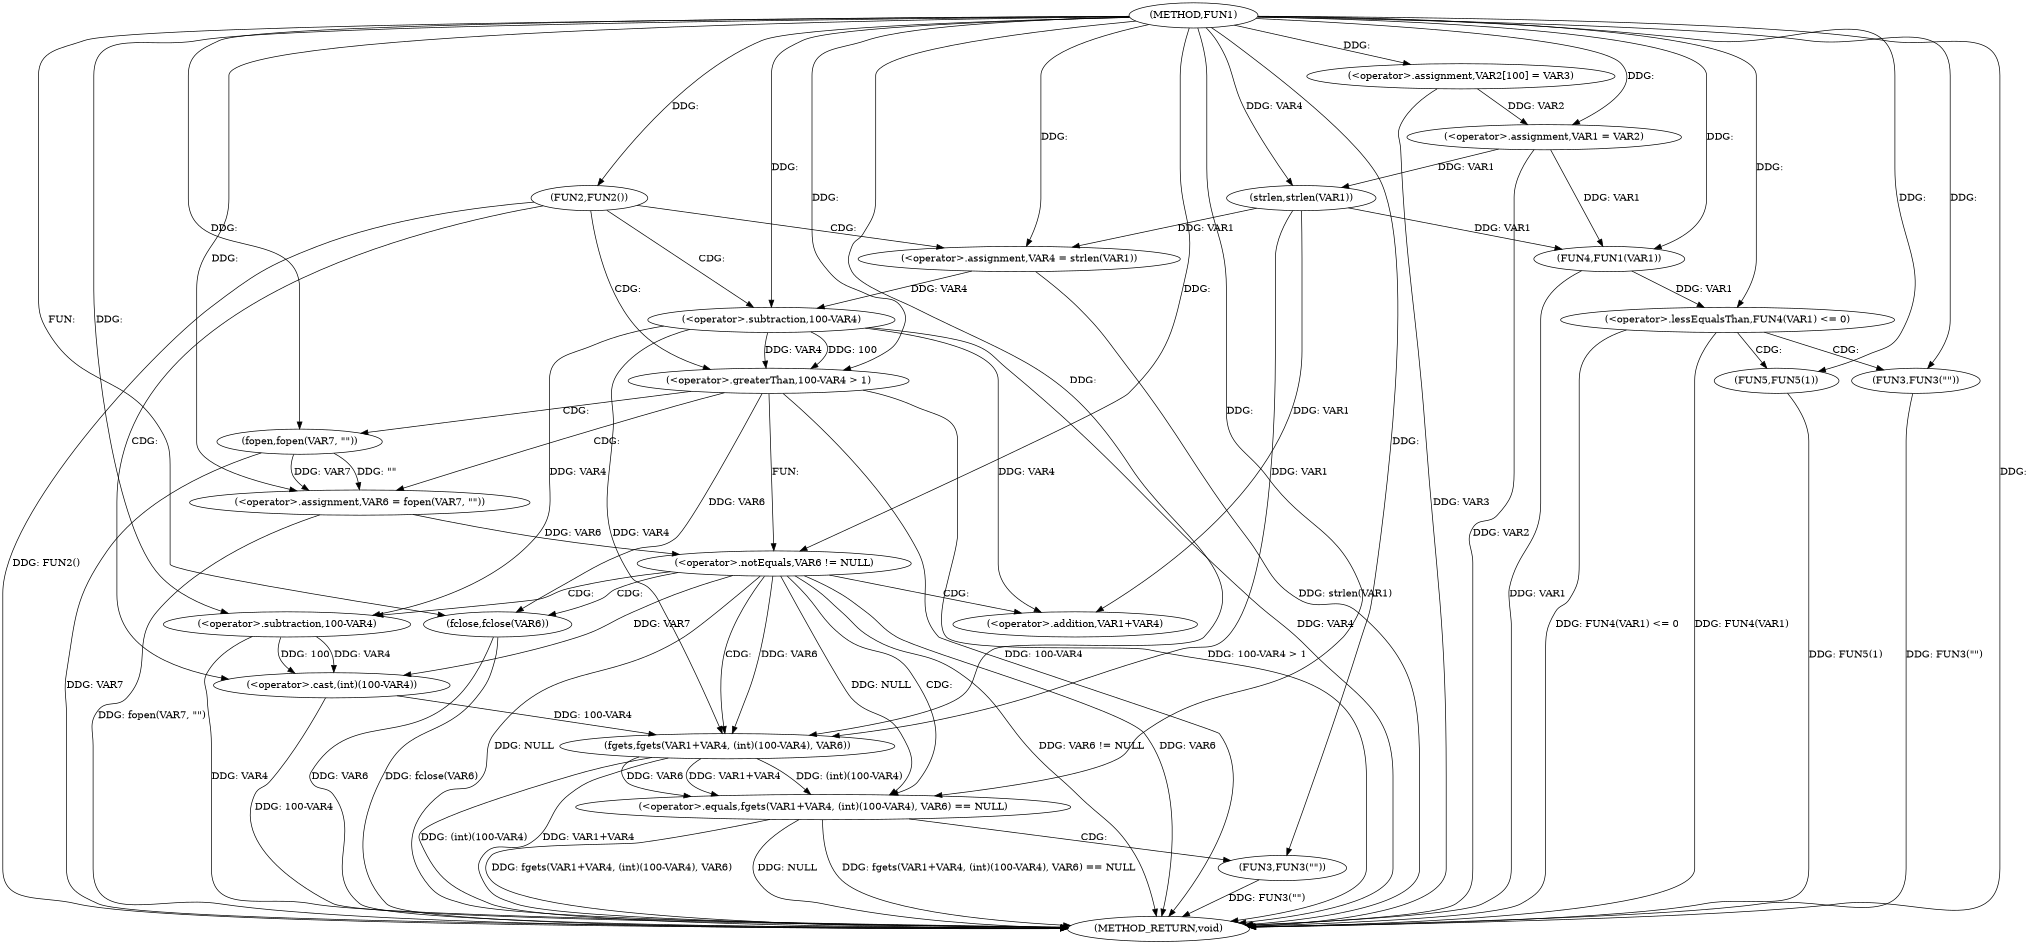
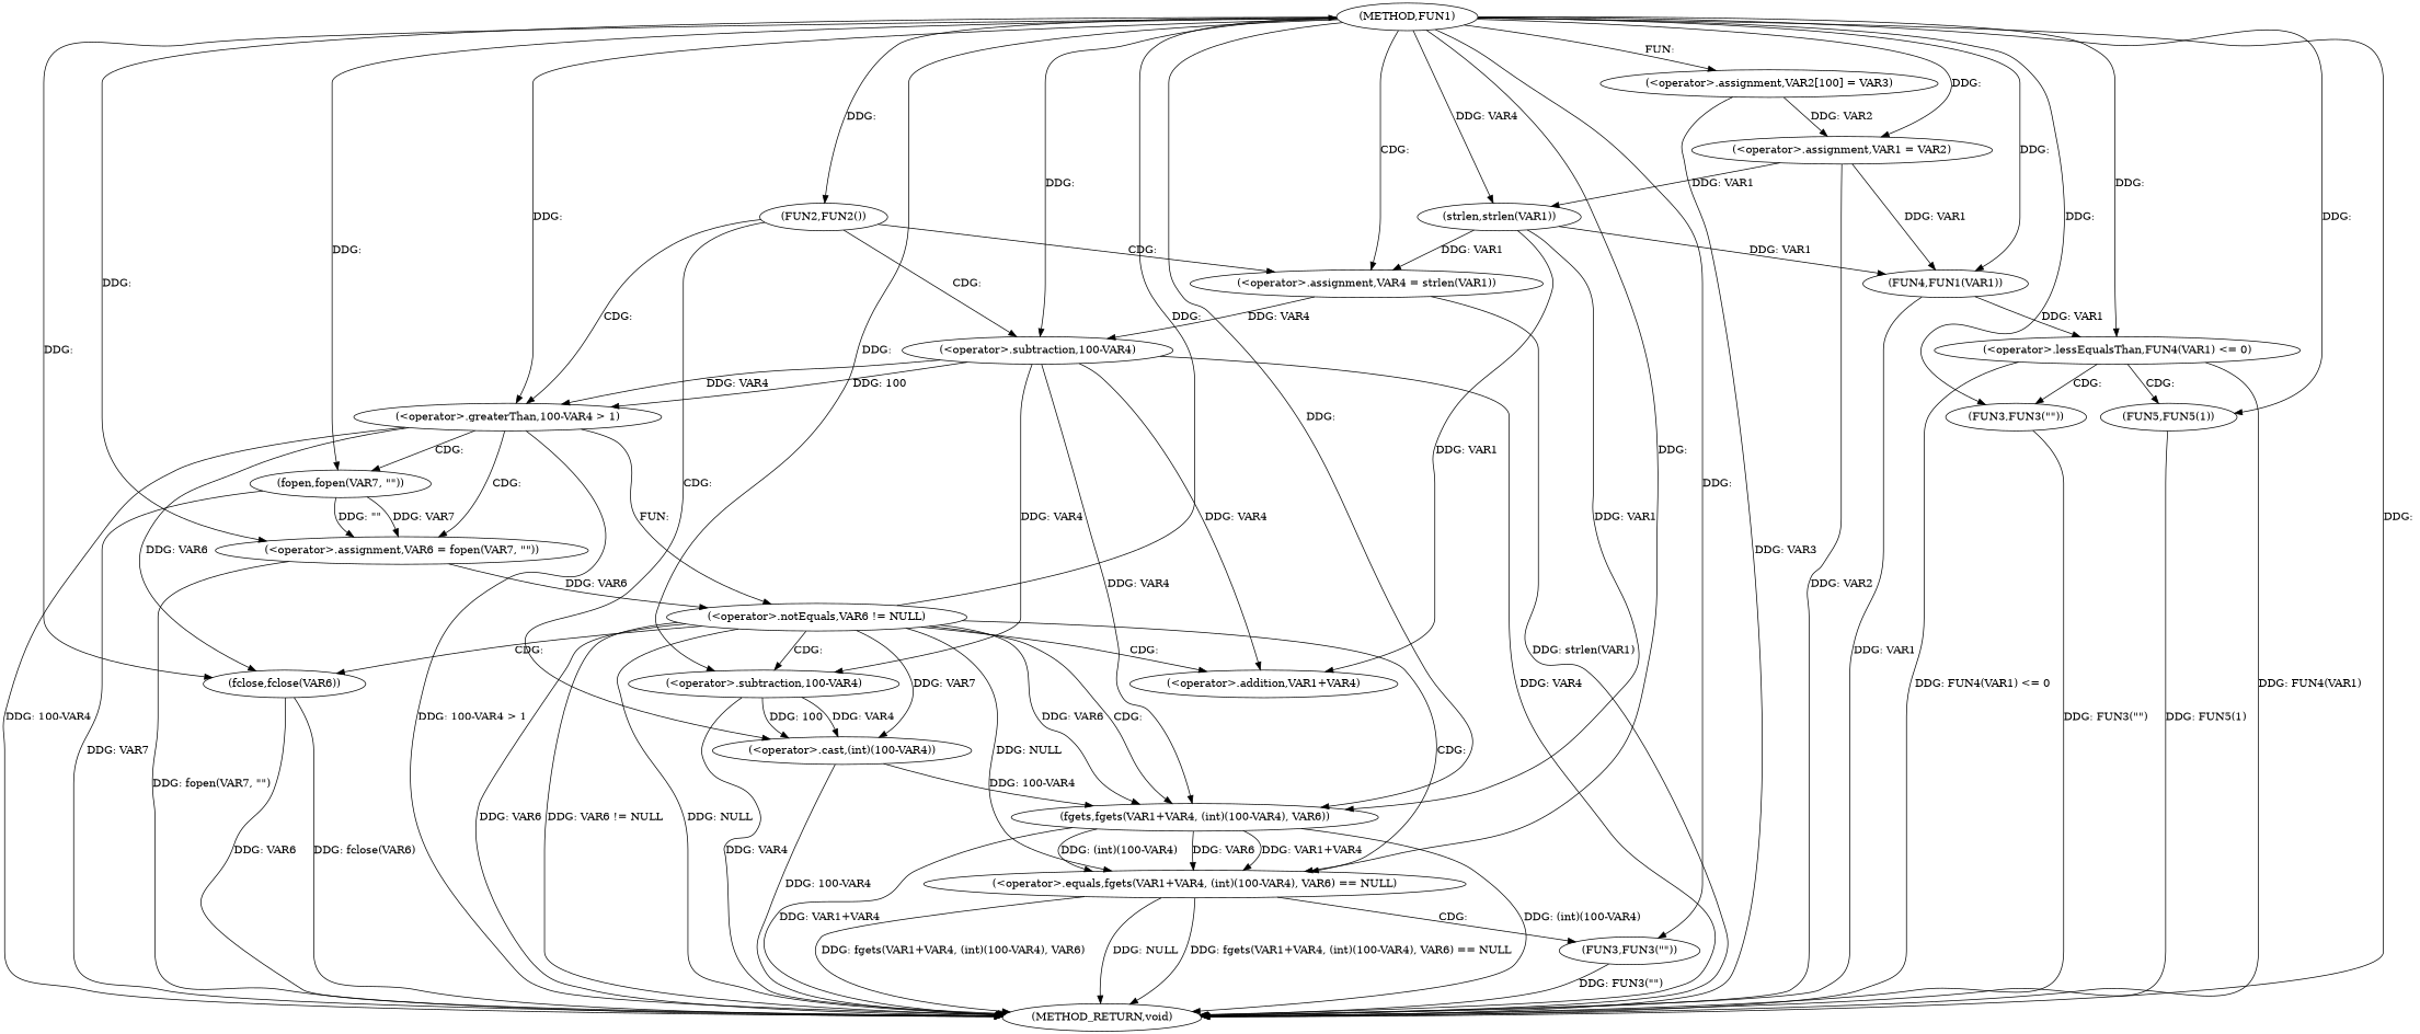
  digraph {
    n1 [label="(METHOD,FUN1)"]
    n2 [label="(<operator>.assignment,VAR2[100] = VAR3)"]
    n3 [label="(<operator>.assignment,VAR1 = VAR2)"]
    n4 [label="(FUN2,FUN2())"]
    n5 [label="(<operator>.assignment,VAR4 = strlen(VAR1))"]
    n6 [label="(strlen,strlen(VAR1))"]
    n7 [label="(<operator>.greaterThan,100-VAR4 > 1)"]
    n8 [label="(<operator>.subtraction,100-VAR4)"]
    n9 [label="(<operator>.assignment,VAR6 = fopen(VAR7, \"\"))"]
    n10 [label="(fopen,fopen(VAR7, \"\"))"]
    n11 [label="(<operator>.notEquals,VAR6 != NULL)"]
    n12 [label="(<operator>.equals,fgets(VAR1+VAR4, (int)(100-VAR4), VAR6) == NULL)"]
    n13 [label="(fgets,fgets(VAR1+VAR4, (int)(100-VAR4), VAR6))"]
    n14 [label="(<operator>.subtraction,100-VAR4)"]
    n15 [label="(FUN3,FUN3(\"\"))"]
    n16 [label="(fclose,fclose(VAR6))"]
    n17 [label="(<operator>.lessEqualsThan,FUN4(VAR1) <= 0)"]
    n18 [label="(FUN4,FUN1(VAR1))"]
    n19 [label="(FUN3,FUN3(\"\"))"]
    n20 [label="(FUN5,FUN5(1))"]
    n21 [label="(METHOD_RETURN,void)"]
    n22 [label="(<operator>.cast,(int)(100-VAR4))"]
    n23 [label="(<operator>.addition,VAR1+VAR4)"]
-   n1 -> n2 [label="DDG: "]
+   n1 -> n2 [label="FUN: "]
    n1 -> n3 [label="DDG: "]
    n1 -> n4 [label="DDG: "]
-   n1 -> n5 [label="DDG: "]
+   n1 -> n5 [label="CDG: "]
    n1 -> n6 [label="DDG: VAR4"]
    n1 -> n7 [label="DDG: "]
    n1 -> n8 [label="DDG: "]
    n1 -> n9 [label="DDG: "]
    n1 -> n10 [label="DDG: "]
-   n1 -> n11 [label="DDG: "]
+   n11 -> n1 [label="DDG: "]
    n1 -> n12 [label="DDG: "]
    n1 -> n13 [label="DDG: "]
    n1 -> n14 [label="DDG: "]
    n1 -> n15 [label="DDG: "]
-   n1 -> n16 [label="FUN: "]
+   n1 -> n16 [label="DDG: "]
    n1 -> n17 [label="DDG: "]
    n1 -> n18 [label="DDG: "]
    n1 -> n19 [label="DDG: "]
    n1 -> n20 [label="DDG: "]
    n1 -> n21 [label="DDG: "]
    n2 -> n3 [label="DDG: VAR2"]
    n2 -> n21 [label="DDG: VAR3"]
    n3 -> n6 [label="DDG: VAR1"]
    n3 -> n18 [label="DDG: VAR1"]
    n3 -> n21 [label="DDG: VAR2"]
    n4 -> n5 [label="CDG: "]
    n4 -> n7 [label="CDG: "]
    n4 -> n8 [label="CDG: "]
-   n4 -> n21 [label="DDG: FUN2()"]
    n4 -> n22 [label="CDG: "]
    n5 -> n8 [label="DDG: VAR4"]
    n5 -> n21 [label="DDG: strlen(VAR1)"]
    n6 -> n5 [label="DDG: VAR1"]
    n6 -> n13 [label="DDG: VAR1"]
    n6 -> n18 [label="DDG: VAR1"]
    n6 -> n23 [label="DDG: VAR1"]
    n7 -> n9 [label="CDG: "]
    n7 -> n10 [label="CDG: "]
    n7 -> n11 [label="FUN: "]
    n7 -> n16 [label="DDG: VAR6"]
    n7 -> n21 [label="DDG: 100-VAR4 > 1"]
    n7 -> n21 [label="DDG: 100-VAR4"]
    n8 -> n7 [label="DDG: 100"]
    n8 -> n7 [label="DDG: VAR4"]
    n8 -> n13 [label="DDG: VAR4"]
    n8 -> n14 [label="DDG: VAR4"]
    n8 -> n21 [label="DDG: VAR4"]
    n8 -> n23 [label="DDG: VAR4"]
    n9 -> n11 [label="DDG: VAR6"]
    n9 -> n21 [label="DDG: fopen(VAR7, \"\")"]
    n10 -> n9 [label="DDG: VAR7"]
    n10 -> n9 [label="DDG: \"\""]
    n10 -> n21 [label="DDG: VAR7"]
    n11 -> n12 [label="DDG: NULL"]
    n11 -> n12 [label="CDG: "]
    n11 -> n13 [label="DDG: VAR6"]
    n11 -> n13 [label="CDG: "]
    n11 -> n14 [label="CDG: "]
    n11 -> n16 [label="CDG: "]
    n11 -> n21 [label="DDG: VAR6 != NULL"]
    n11 -> n21 [label="DDG: NULL"]
    n11 -> n21 [label="DDG: VAR6"]
    n11 -> n22 [label="DDG: VAR7"]
    n11 -> n23 [label="CDG: "]
    n12 -> n15 [label="CDG: "]
    n12 -> n21 [label="DDG: fgets(VAR1+VAR4, (int)(100-VAR4), VAR6)"]
    n12 -> n21 [label="DDG: NULL"]
    n12 -> n21 [label="DDG: fgets(VAR1+VAR4, (int)(100-VAR4), VAR6) == NULL"]
    n13 -> n12 [label="DDG: VAR1+VAR4"]
    n13 -> n12 [label="DDG: (int)(100-VAR4)"]
    n13 -> n12 [label="DDG: VAR6"]
    n13 -> n21 [label="DDG: VAR1+VAR4"]
    n13 -> n21 [label="DDG: (int)(100-VAR4)"]
    n14 -> n21 [label="DDG: VAR4"]
    n14 -> n22 [label="DDG: 100"]
    n14 -> n22 [label="DDG: VAR4"]
    n15 -> n21 [label="DDG: FUN3(\"\")"]
    n16 -> n21 [label="DDG: VAR6"]
    n16 -> n21 [label="DDG: fclose(VAR6)"]
    n17 -> n19 [label="CDG: "]
    n17 -> n20 [label="CDG: "]
    n17 -> n21 [label="DDG: FUN4(VAR1)"]
    n17 -> n21 [label="DDG: FUN4(VAR1) <= 0"]
    n18 -> n17 [label="DDG: VAR1"]
    n18 -> n21 [label="DDG: VAR1"]
    n19 -> n21 [label="DDG: FUN3(\"\")"]
    n20 -> n21 [label="DDG: FUN5(1)"]
    n22 -> n13 [label="DDG: 100-VAR4"]
    n22 -> n21 [label="DDG: 100-VAR4"]
  }
